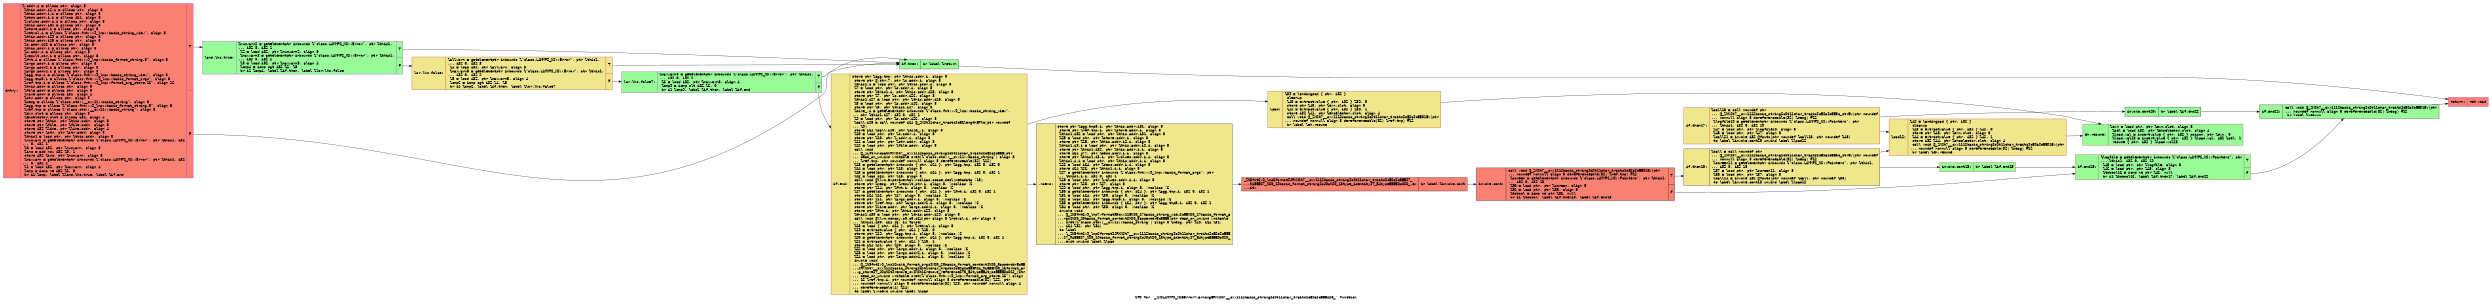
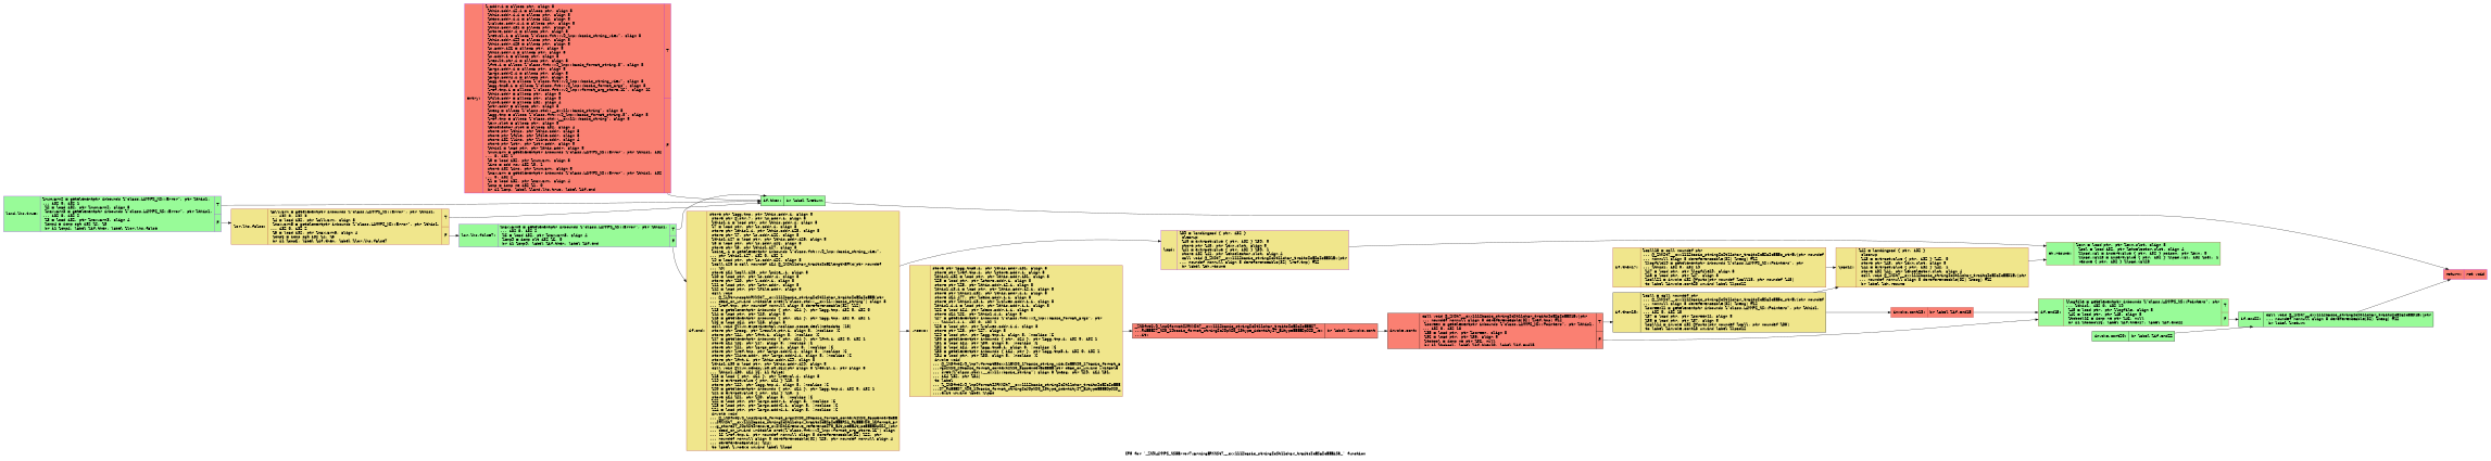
  digraph {
    fontname="DejaVu Sans Mono"
    label="CFG for '_ZN9LAMMPS_NS5Error7warningERKNSt7__cxx1112basic_stringIcSt11char_traitsIcESaIcEEEiS8_' function"
    rankdir=LR
    node [color=brown fillcolor=palegreen fontname="DejaVu Sans Mono" shape=record style=filled]
    edge [fontname="DejaVu Sans Mono"]
    n1 [color=purple fillcolor=salmon label="{entry:\l|  %.addr.i = alloca ptr, align 8\l  %this.addr.i2.i = alloca ptr, align 8\l  %this.addr.i.i = alloca ptr, align 8\l  %desc.addr.i.i = alloca i64, align 8\l  %values.addr.i.i = alloca ptr, align 8\l  %this.addr.i31 = alloca ptr, align 8\l  %store.addr.i = alloca ptr, align 8\l  %retval.i = alloca %\"class.fmt::v9_lmp::basic_string_view\", align 8\l  %this.addr.i29 = alloca ptr, align 8\l  %this.addr.i25 = alloca ptr, align 8\l  %s.addr.i26 = alloca ptr, align 8\l  %this.addr.i = alloca ptr, align 8\l  %s.addr.i = alloca ptr, align 8\l  %result.ptr.i = alloca ptr, align 8\l  %fmt.i = alloca %\"class.fmt::v9_lmp::basic_format_string.8\", align 8\l  %args.addr.i = alloca ptr, align 8\l  %args.addr2.i = alloca ptr, align 8\l  %args.addr4.i = alloca ptr, align 8\l  %agg.tmp.i = alloca %\"class.fmt::v9_lmp::basic_string_view\", align 8\l  %agg.tmp5.i = alloca %\"class.fmt::v9_lmp::basic_format_args\", align 8\l  %ref.tmp.i = alloca %\"class.fmt::v9_lmp::format_arg_store.16\", align 16\l  %this.addr = alloca ptr, align 8\l  %file.addr = alloca ptr, align 8\l  %line.addr = alloca i32, align 4\l  %str.addr = alloca ptr, align 8\l  %mesg = alloca %\"class.std::__cxx11::basic_string\", align 8\l  %agg.tmp = alloca %\"class.fmt::v9_lmp::basic_format_string.8\", align 8\l  %ref.tmp = alloca %\"class.std::__cxx11::basic_string\", align 8\l  %exn.slot = alloca ptr, align 8\l  %ehselector.slot = alloca i32, align 4\l  store ptr %this, ptr %this.addr, align 8\l  store ptr %file, ptr %file.addr, align 8\l  store i32 %line, ptr %line.addr, align 4\l  store ptr %str, ptr %str.addr, align 8\l  %this1 = load ptr, ptr %this.addr, align 8\l  %numwarn = getelementptr inbounds %\"class.LAMMPS_NS::Error\", ptr %this1, i32\l... 0, i32 1\l  %0 = load i32, ptr %numwarn, align 8\l  %inc = add nsw i32 %0, 1\l  store i32 %inc, ptr %numwarn, align 8\l  %maxwarn = getelementptr inbounds %\"class.LAMMPS_NS::Error\", ptr %this1, i32\l... 0, i32 2\l  %1 = load i32, ptr %maxwarn, align 4\l  %cmp = icmp ne i32 %1, 0\l  br i1 %cmp, label %land.lhs.true, label %if.end\l|{<s0>T|<s1>F}}"]
    n2 [color=purple label="{land.lhs.true:\l|  %numwarn2 = getelementptr inbounds %\"class.LAMMPS_NS::Error\", ptr %this1,\l... i32 0, i32 1\l  %2 = load i32, ptr %numwarn2, align 8\l  %maxwarn3 = getelementptr inbounds %\"class.LAMMPS_NS::Error\", ptr %this1,\l... i32 0, i32 2\l  %3 = load i32, ptr %maxwarn3, align 4\l  %cmp4 = icmp sgt i32 %2, %3\l  br i1 %cmp4, label %if.then, label %lor.lhs.false\l|{<s0>T|<s1>F}}"]
    n3 [color=black label="{if.then:\l|  br label %return\l}"]
    n4 [fillcolor=khaki label="{lor.lhs.false:\l|  %allwarn = getelementptr inbounds %\"class.LAMMPS_NS::Error\", ptr %this1,\l... i32 0, i32 3\l  %4 = load i32, ptr %allwarn, align 8\l  %maxwarn5 = getelementptr inbounds %\"class.LAMMPS_NS::Error\", ptr %this1,\l... i32 0, i32 2\l  %5 = load i32, ptr %maxwarn5, align 4\l  %cmp6 = icmp sgt i32 %4, %5\l  br i1 %cmp6, label %if.then, label %lor.lhs.false7\l|{<s0>T|<s1>F}}"]
    n5 [fillcolor=khaki label="{if.end:\l|  store ptr %agg.tmp, ptr %this.addr.i, align 8\l  store ptr @.str.7, ptr %s.addr.i, align 8\l  %this1.i = load ptr, ptr %this.addr.i, align 8\l  %7 = load ptr, ptr %s.addr.i, align 8\l  store ptr %this1.i, ptr %this.addr.i25, align 8\l  store ptr %7, ptr %s.addr.i26, align 8\l  %this1.i27 = load ptr, ptr %this.addr.i25, align 8\l  %8 = load ptr, ptr %s.addr.i26, align 8\l  store ptr %8, ptr %this1.i27, align 8\l  %size_.i = getelementptr inbounds %\"class.fmt::v9_lmp::basic_string_view\",\l... ptr %this1.i27, i32 0, i32 1\l  %9 = load ptr, ptr %s.addr.i26, align 8\l  %call.i28 = call noundef i64 @_ZNSt11char_traitsIcE6lengthEPKc(ptr noundef\l... %9)\l  store i64 %call.i28, ptr %size_.i, align 8\l  %10 = load ptr, ptr %s.addr.i, align 8\l  store ptr %10, ptr %.addr.i, align 8\l  %11 = load ptr, ptr %str.addr, align 8\l  %12 = load ptr, ptr %file.addr, align 8\l  call void\l... @_ZL9truncpathRKNSt7__cxx1112basic_stringIcSt11char_traitsIcESaIcEEE(ptr\l... dead_on_unwind writable sret(%\"class.std::__cxx11::basic_string\") align 8\l... %ref.tmp, ptr noundef nonnull align 8 dereferenceable(32) %12)\l  %13 = getelementptr inbounds \{ ptr, i64 \}, ptr %agg.tmp, i32 0, i32 0\l  %14 = load ptr, ptr %13, align 8\l  %15 = getelementptr inbounds \{ ptr, i64 \}, ptr %agg.tmp, i32 0, i32 1\l  %16 = load i64, ptr %15, align 8\l  call void @llvm.experimental.noalias.scope.decl(metadata !18)\l  store ptr %mesg, ptr %result.ptr.i, align 8, !noalias !6\l  store ptr %14, ptr %fmt.i, align 8, !noalias !6\l  %17 = getelementptr inbounds \{ ptr, i64 \}, ptr %fmt.i, i32 0, i32 1\l  store i64 %16, ptr %17, align 8, !noalias !6\l  store ptr %11, ptr %args.addr.i, align 8, !noalias !6\l  store ptr %ref.tmp, ptr %args.addr2.i, align 8, !noalias !6\l  store ptr %line.addr, ptr %args.addr4.i, align 8, !noalias !6\l  store ptr %fmt.i, ptr %this.addr.i29, align 8\l  %this1.i30 = load ptr, ptr %this.addr.i29, align 8\l  call void @llvm.memcpy.p0.p0.i64(ptr align 8 %retval.i, ptr align 8\l... %this1.i30, i64 16, i1 false)\l  %18 = load \{ ptr, i64 \}, ptr %retval.i, align 8\l  %19 = extractvalue \{ ptr, i64 \} %18, 0\l  store ptr %19, ptr %agg.tmp.i, align 8, !noalias !6\l  %20 = getelementptr inbounds \{ ptr, i64 \}, ptr %agg.tmp.i, i32 0, i32 1\l  %21 = extractvalue \{ ptr, i64 \} %18, 1\l  store i64 %21, ptr %20, align 8, !noalias !6\l  %22 = load ptr, ptr %args.addr.i, align 8, !noalias !6\l  %23 = load ptr, ptr %args.addr2.i, align 8, !noalias !6\l  %24 = load ptr, ptr %args.addr4.i, align 8, !noalias !6\l  invoke void\l... @_ZN3fmt6v9_lmp16make_format_argsINS0_20basic_format_contextINS0_8appenderEcEE\l...JRKNSt7__cxx1112basic_stringIcSt11char_traitsIcESaIcEEERSA_RiEEENS0_16format_ar\l...g_storeIT_JDpNSt9remove_cvINSt16remove_referenceIT0_E4typeEE4typeEEEEDpOSJ_(ptr\l... dead_on_unwind writable sret(%\"class.fmt::v9_lmp::format_arg_store.16\") align\l... 16 %ref.tmp.i, ptr noundef nonnull align 8 dereferenceable(32) %22, ptr\l... noundef nonnull align 8 dereferenceable(32) %23, ptr noundef nonnull align 4\l... dereferenceable(4) %24)\l          to label %.noexc unwind label %lpad\l}"]
-   n6 [color=black fillcolor=khaki label="{.noexc:\l|  store ptr %agg.tmp5.i, ptr %this.addr.i31, align 8\l  store ptr %ref.tmp.i, ptr %store.addr.i, align 8\l  %this1.i32 = load ptr, ptr %this.addr.i31, align 8\l  %25 = load ptr, ptr %store.addr.i, align 8\l  store ptr %25, ptr %this.addr.i2.i, align 8\l  %this1.i3.i = load ptr, ptr %this.addr.i2.i, align 8\l  store ptr %this1.i32, ptr %this.addr.i.i, align 8\l  store i64 477, ptr %desc.addr.i.i, align 8\l  store ptr %this1.i3.i, ptr %values.addr.i.i, align 8\l  %this1.i.i = load ptr, ptr %this.addr.i.i, align 8\l  %26 = load i64, ptr %desc.addr.i.i, align 8\l  store i64 %26, ptr %this1.i.i, align 8\l  %27 = getelementptr inbounds %\"class.fmt::v9_lmp::basic_format_args\", ptr\l... %this1.i.i, i32 0, i32 1\l  %28 = load ptr, ptr %values.addr.i.i, align 8\l  store ptr %28, ptr %27, align 8\l  %29 = load ptr, ptr %agg.tmp.i, align 8, !noalias !6\l  %30 = getelementptr inbounds \{ ptr, i64 \}, ptr %agg.tmp.i, i32 0, i32 1\l  %31 = load i64, ptr %30, align 8, !noalias !6\l  %32 = load i64, ptr %agg.tmp5.i, align 8, !noalias !6\l  %33 = getelementptr inbounds \{ i64, ptr \}, ptr %agg.tmp5.i, i32 0, i32 1\l  %34 = load ptr, ptr %33, align 8, !noalias !6\l  invoke void\l... @_ZN3fmt6v9_lmp7vformatB5cxx11ENS0_17basic_string_viewIcEENS0_17basic_format_a\l...rgsINS0_20basic_format_contextINS0_8appenderEcEEEE(ptr dead_on_unwind writable\l... sret(%\"class.std::__cxx11::basic_string\") align 8 %mesg, ptr %29, i64 %31,\l... i64 %32, ptr %34)\l          to label\l... %_ZN3fmt6v9_lmp6formatIJRKNSt7__cxx1112basic_stringIcSt11char_traitsIcESaIcEEE\l...S7_RiEEES7_NS0_19basic_format_stringIcJDpNS0_13type_identityIT_E4typeEEEEDpOSD_\l....exit unwind label %lpad\l}"]
-   n7 [fillcolor=khaki label="{lpad:\l|  %39 = landingpad \{ ptr, i32 \}\l          cleanup\l  %40 = extractvalue \{ ptr, i32 \} %39, 0\l  store ptr %40, ptr %exn.slot, align 8\l  %41 = extractvalue \{ ptr, i32 \} %39, 1\l  store i32 %41, ptr %ehselector.slot, align 4\l  call void @_ZNSt7__cxx1112basic_stringIcSt11char_traitsIcESaIcEED1Ev(ptr\l... noundef nonnull align 8 dereferenceable(32) %ref.tmp) #12\l  br label %eh.resume\l}"]
+   n6 [fillcolor=khaki label="{.noexc:\l|  store ptr %agg.tmp5.i, ptr %this.addr.i31, align 8\l  store ptr %ref.tmp.i, ptr %store.addr.i, align 8\l  %this1.i32 = load ptr, ptr %this.addr.i31, align 8\l  %25 = load ptr, ptr %store.addr.i, align 8\l  store ptr %25, ptr %this.addr.i2.i, align 8\l  %this1.i3.i = load ptr, ptr %this.addr.i2.i, align 8\l  store ptr %this1.i32, ptr %this.addr.i.i, align 8\l  store i64 477, ptr %desc.addr.i.i, align 8\l  store ptr %this1.i3.i, ptr %values.addr.i.i, align 8\l  %this1.i.i = load ptr, ptr %this.addr.i.i, align 8\l  %26 = load i64, ptr %desc.addr.i.i, align 8\l  store i64 %26, ptr %this1.i.i, align 8\l  %27 = getelementptr inbounds %\"class.fmt::v9_lmp::basic_format_args\", ptr\l... %this1.i.i, i32 0, i32 1\l  %28 = load ptr, ptr %values.addr.i.i, align 8\l  store ptr %28, ptr %27, align 8\l  %29 = load ptr, ptr %agg.tmp.i, align 8, !noalias !6\l  %30 = getelementptr inbounds \{ ptr, i64 \}, ptr %agg.tmp.i, i32 0, i32 1\l  %31 = load i64, ptr %30, align 8, !noalias !6\l  %32 = load i64, ptr %agg.tmp5.i, align 8, !noalias !6\l  %33 = getelementptr inbounds \{ i64, ptr \}, ptr %agg.tmp5.i, i32 0, i32 1\l  %34 = load ptr, ptr %33, align 8, !noalias !6\l  invoke void\l... @_ZN3fmt6v9_lmp7vformatB5cxx11ENS0_17basic_string_viewIcEENS0_17basic_format_a\l...rgsINS0_20basic_format_contextINS0_8appenderEcEEEE(ptr dead_on_unwind writable\l... sret(%\"class.std::__cxx11::basic_string\") align 8 %mesg, ptr %29, i64 %31,\l... i64 %32, ptr %34)\l          to label\l... %_ZN3fmt6v9_lmp6formatIJRKNSt7__cxx1112basic_stringIcSt11char_traitsIcESaIcEEE\l...S7_RiEEES7_NS0_19basic_format_stringIcJDpNS0_13type_identityIT_E4typeEEEEDpOSD_\l....exit unwind label %lpad\l}"]
+   n7 [color=purple fillcolor=khaki label="{lpad:\l|  %39 = landingpad \{ ptr, i32 \}\l          cleanup\l  %40 = extractvalue \{ ptr, i32 \} %39, 0\l  store ptr %40, ptr %exn.slot, align 8\l  %41 = extractvalue \{ ptr, i32 \} %39, 1\l  store i32 %41, ptr %ehselector.slot, align 4\l  call void @_ZNSt7__cxx1112basic_stringIcSt11char_traitsIcESaIcEED1Ev(ptr\l... noundef nonnull align 8 dereferenceable(32) %ref.tmp) #12\l  br label %eh.resume\l}"]
    n8 [color=purple fillcolor=salmon label="{return:\l|  ret void\l}"]
    n9 [color=purple label="{lor.lhs.false7:\l|  %maxwarn8 = getelementptr inbounds %\"class.LAMMPS_NS::Error\", ptr %this1,\l... i32 0, i32 2\l  %6 = load i32, ptr %maxwarn8, align 4\l  %cmp9 = icmp slt i32 %6, 0\l  br i1 %cmp9, label %if.then, label %if.end\l|{<s0>T|<s1>F}}"]
    n10 [color=black fillcolor=salmon label="{_ZN3fmt6v9_lmp6formatIJRKNSt7__cxx1112basic_stringIcSt11char_traitsIcESaIcEEES7_\l...RiEEES7_NS0_19basic_format_stringIcJDpNS0_13type_identityIT_E4typeEEEEDpOSD_.ex\l...it:\l|  br label %invoke.cont\l}"]
    n11 [label="{eh.resume:\l|  %exn = load ptr, ptr %exn.slot, align 8\l  %sel = load i32, ptr %ehselector.slot, align 4\l  %lpad.val = insertvalue \{ ptr, i32 \} poison, ptr %exn, 0\l  %lpad.val23 = insertvalue \{ ptr, i32 \} %lpad.val, i32 %sel, 1\l  resume \{ ptr, i32 \} %lpad.val23\l}"]
    n12 [color=black fillcolor=salmon label="{invoke.cont:\l|  call void @_ZNSt7__cxx1112basic_stringIcSt11char_traitsIcESaIcEED1Ev(ptr\l... noundef nonnull align 8 dereferenceable(32) %ref.tmp) #12\l  %screen = getelementptr inbounds %\"class.LAMMPS_NS::Pointers\", ptr %this1,\l... i32 0, i32 18\l  %35 = load ptr, ptr %screen, align 8\l  %36 = load ptr, ptr %35, align 8\l  %tobool = icmp ne ptr %36, null\l  br i1 %tobool, label %if.then10, label %if.end15\l|{<s0>T|<s1>F}}"]
    n13 [color=black fillcolor=khaki label="{if.then10:\l|  %call = call noundef ptr\l... @_ZNKSt7__cxx1112basic_stringIcSt11char_traitsIcESaIcEE5c_strEv(ptr noundef\l... nonnull align 8 dereferenceable(32) %mesg) #12\l  %screen11 = getelementptr inbounds %\"class.LAMMPS_NS::Pointers\", ptr %this1,\l... i32 0, i32 18\l  %37 = load ptr, ptr %screen11, align 8\l  %38 = load ptr, ptr %37, align 8\l  %call14 = invoke i32 @fputs(ptr noundef %call, ptr noundef %38)\l          to label %invoke.cont13 unwind label %lpad12\l}"]
    n14 [label="{if.end15:\l|  %logfile = getelementptr inbounds %\"class.LAMMPS_NS::Pointers\", ptr\l... %this1, i32 0, i32 19\l  %45 = load ptr, ptr %logfile, align 8\l  %46 = load ptr, ptr %45, align 8\l  %tobool16 = icmp ne ptr %46, null\l  br i1 %tobool16, label %if.then17, label %if.end22\l|{<s0>T|<s1>F}}"]
-   n15 [label="{invoke.cont13:\l|  br label %if.end15\l}"]
+   n15 [fillcolor=salmon label="{invoke.cont13:\l|  br label %if.end15\l}"]
    n16 [fillcolor=khaki label="{lpad12:\l|  %42 = landingpad \{ ptr, i32 \}\l          cleanup\l  %43 = extractvalue \{ ptr, i32 \} %42, 0\l  store ptr %43, ptr %exn.slot, align 8\l  %44 = extractvalue \{ ptr, i32 \} %42, 1\l  store i32 %44, ptr %ehselector.slot, align 4\l  call void @_ZNSt7__cxx1112basic_stringIcSt11char_traitsIcESaIcEED1Ev(ptr\l... noundef nonnull align 8 dereferenceable(32) %mesg) #12\l  br label %eh.resume\l}"]
    n17 [color=black label="{if.end22:\l|  call void @_ZNSt7__cxx1112basic_stringIcSt11char_traitsIcESaIcEED1Ev(ptr\l... noundef nonnull align 8 dereferenceable(32) %mesg) #12\l  br label %return\l}"]
    n18 [fillcolor=khaki label="{if.then17:\l|  %call18 = call noundef ptr\l... @_ZNKSt7__cxx1112basic_stringIcSt11char_traitsIcESaIcEE5c_strEv(ptr noundef\l... nonnull align 8 dereferenceable(32) %mesg) #12\l  %logfile19 = getelementptr inbounds %\"class.LAMMPS_NS::Pointers\", ptr\l... %this1, i32 0, i32 19\l  %47 = load ptr, ptr %logfile19, align 8\l  %48 = load ptr, ptr %47, align 8\l  %call21 = invoke i32 @fputs(ptr noundef %call18, ptr noundef %48)\l          to label %invoke.cont20 unwind label %lpad12\l}"]
    n19 [color=black label="{invoke.cont20:\l|  br label %if.end22\l}"]
-   n1 -> n2 [tailport=s0]
    n1 -> n3 [tailport=s1]
    n2 -> n3 [tailport=s0]
    n2 -> n4 [tailport=s1]
    n3 -> n8
    n4 -> n3 [tailport=s0]
    n4 -> n9 [tailport=s1]
    n5 -> n6
    n5 -> n7
    n6 -> n10
    n7 -> n11
    n9 -> n3 [tailport=s0]
    n9 -> n5 [tailport=s1]
    n10 -> n12
    n12 -> n13 [tailport=s0]
    n12 -> n14 [tailport=s1]
    n13 -> n15
    n13 -> n16
    n14 -> n17 [tailport=s1]
    n15 -> n14
    n16 -> n11
    n17 -> n8
    n18 -> n16
-   n18 -> n19
    n19 -> n17
  }
